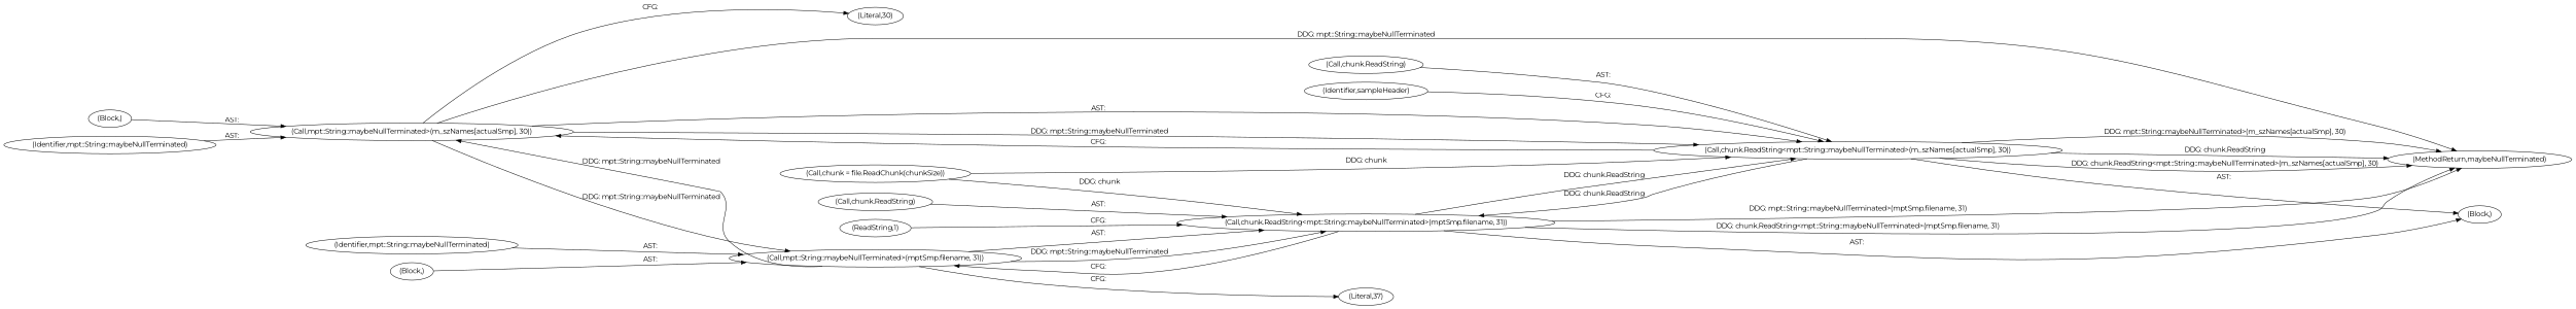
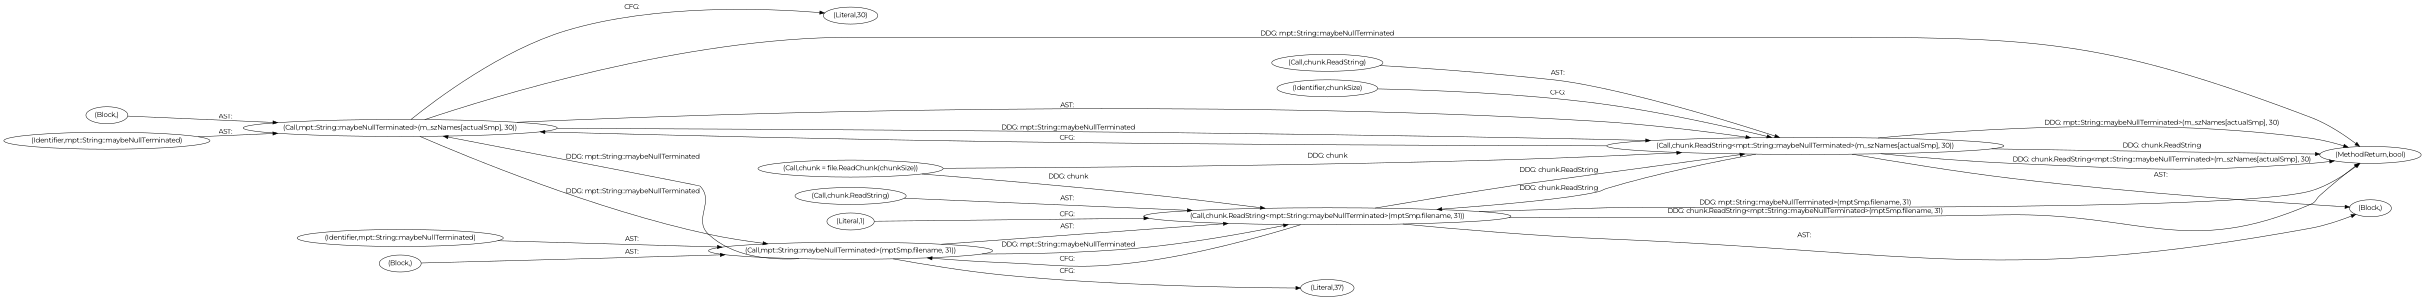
  digraph {
    fontname=Montserrat
    rankdir=LR
    node [fontname=Montserrat]
    edge [fontname=Montserrat]
    n1 [label="(Call,mpt::String::maybeNullTerminated>(m_szNames[actualSmp], 30))"]
    n2 [label="(Call,mpt::String::maybeNullTerminated>(mptSmp.filename, 31))"]
    n3 [label="(Call,chunk.ReadString<mpt::String::maybeNullTerminated>(m_szNames[actualSmp], 30))"]
-   n4 [label="(MethodReturn,maybeNullTerminated)"]
+   n4 [label="(MethodReturn,bool)"]
    n5 [label="(Literal,30)"]
    n6 [label="(Call,chunk.ReadString<mpt::String::maybeNullTerminated>(mptSmp.filename, 31))"]
    n7 [label="(Literal,37)"]
    n8 [label="(Block,)"]
    n9 [label="(Call,chunk = file.ReadChunk(chunkSize))"]
    n10 [label="(Block,)"]
    n11 [label="(Call,chunk.ReadString)"]
    n12 [label="(Identifier,mpt::String::maybeNullTerminated)"]
    n13 [label="(Call,chunk.ReadString)"]
    n14 [label="(Block,)"]
-   n15 [label="(ReadString,1)"]
-   n16 [label="(Identifier,sampleHeader)"]
+   n15 [label="(Literal,1)"]
+   n16 [label="(Identifier,chunkSize)"]
    n17 [label="(Identifier,mpt::String::maybeNullTerminated)"]
    n1 -> n2 [label="DDG: mpt::String::maybeNullTerminated"]
    n1 -> n3 [label="AST: "]
    n1 -> n3 [label="DDG: mpt::String::maybeNullTerminated"]
    n1 -> n4 [label="DDG: mpt::String::maybeNullTerminated"]
    n1 -> n5 [label="CFG: "]
    n2 -> n1 [label="DDG: mpt::String::maybeNullTerminated"]
    n2 -> n6 [label="AST: "]
    n2 -> n6 [label="DDG: mpt::String::maybeNullTerminated"]
    n2 -> n7 [label="CFG: "]
    n3 -> n1 [label="CFG: "]
    n3 -> n4 [label="DDG: mpt::String::maybeNullTerminated>(m_szNames[actualSmp], 30)"]
    n3 -> n4 [label="DDG: chunk.ReadString"]
    n3 -> n4 [label="DDG: chunk.ReadString<mpt::String::maybeNullTerminated>(m_szNames[actualSmp], 30)"]
    n3 -> n6 [label="DDG: chunk.ReadString"]
    n3 -> n8 [label="AST: "]
    n6 -> n2 [label="CFG: "]
    n6 -> n3 [label="DDG: chunk.ReadString"]
    n6 -> n4 [label="DDG: chunk.ReadString<mpt::String::maybeNullTerminated>(mptSmp.filename, 31)"]
    n6 -> n4 [label="DDG: mpt::String::maybeNullTerminated>(mptSmp.filename, 31)"]
    n6 -> n8 [label="AST: "]
    n9 -> n3 [label="DDG: chunk"]
    n9 -> n6 [label="DDG: chunk"]
    n10 -> n2 [label="AST: "]
    n11 -> n3 [label="AST: "]
    n12 -> n2 [label="AST: "]
    n13 -> n6 [label="AST: "]
    n14 -> n1 [label="AST: "]
    n15 -> n6 [label="CFG: "]
    n16 -> n3 [label="CFG: "]
    n17 -> n1 [label="AST: "]
  }
